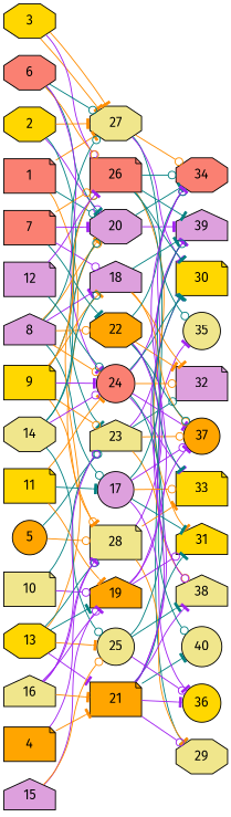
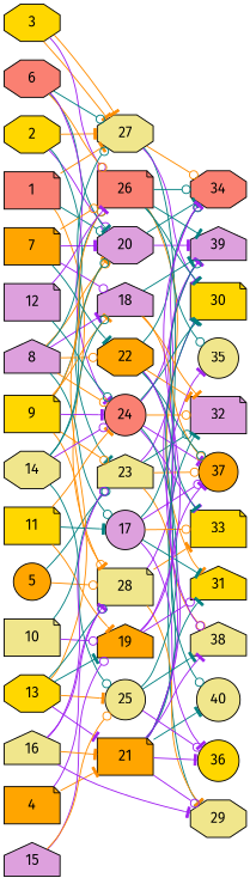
  digraph {
    fontname="Fira Sans"
    rankdir=LR
    node [alpha=0.11 fillcolor=khaki fontname="Fira Sans" shape=note style=filled]
    edge [arrowhead=tee color=teal fontname="Fira Sans"]
    1 [alpha=0.06 expect_size=11140096 fillcolor=salmon]
    20 [alpha=0.05 expect_size=32930816 fillcolor=plum shape=octagon]
    27 [alpha=0.08 expect_size=35880960 shape=octagon]
    28 [alpha=0.14 expect_size=13305856]
    39 [alpha=0.20 expect_size=41862144 fillcolor=plum shape=house]
    34 [alpha=0.14 expect_size=45920256 fillcolor=salmon shape=octagon]
    29 [alpha=0.01 expect_size=28408832 shape=octagon]
    30 [alpha=0.07 expect_size=47298560 fillcolor=gold]
    33 [alpha=0.16 expect_size=48481280 fillcolor=gold]
    2 [alpha=0.15 expect_size=23010304 fillcolor=gold shape=octagon]
    23 [alpha=0.19 expect_size=28324864 shape=house]
    37 [alpha=0.20 expect_size=36730880 fillcolor=orange shape=circle]
    32 [alpha=0.04 expect_size=21908480 fillcolor=plum]
    38 [alpha=0.12 expect_size=9458688 shape=house]
    3 [expect_size=6921216 fillcolor=gold shape=octagon]
    26 [alpha=0.06 expect_size=26842112 fillcolor=salmon]
    31 [alpha=0.06 expect_size=11708416 fillcolor=gold shape=house]
    35 [alpha=0.07 expect_size=33804288 shape=circle]
    4 [alpha=0.09 expect_size=24821760 fillcolor=orange]
    21 [alpha=0.04 expect_size=48515072 fillcolor=orange]
    36 [expect_size=23695360 fillcolor=gold shape=circle]
    40 [alpha=0.19 expect_size=44101632 shape=circle]
    5 [alpha=0.17 expect_size=16804864 fillcolor=orange shape=circle]
    6 [alpha=0.12 expect_size=26378240 fillcolor=salmon shape=octagon]
    24 [alpha=0.15 expect_size=14815232 fillcolor=salmon shape=circle]
-   7 [alpha=0.01 expect_size=36163584 fillcolor=salmon]
+   7 [alpha=0.01 expect_size=36163584 fillcolor=orange]
    18 [alpha=0.06 expect_size=15291392 fillcolor=plum shape=house]
    22 [expect_size=49327104 fillcolor=orange shape=octagon]
    8 [expect_size=10853376 fillcolor=plum shape=house]
    17 [alpha=0.10 expect_size=13769728 fillcolor=plum shape=circle]
    9 [alpha=0.17 expect_size=9773056 fillcolor=gold]
    10 [alpha=0.07 expect_size=48992256]
    19 [alpha=0.08 expect_size=40465408 fillcolor=orange shape=house]
    11 [alpha=0.00 expect_size=36448256 fillcolor=gold]
    12 [expect_size=49870848 fillcolor=plum]
    13 [alpha=0.14 expect_size=39218176 fillcolor=gold shape=octagon]
    25 [alpha=0.16 expect_size=44421120 shape=circle]
    14 [alpha=0.13 expect_size=18416640 shape=octagon]
    15 [alpha=0.13 expect_size=40383488 fillcolor=plum shape=house]
    16 [alpha=0.04 expect_size=33509376 shape=house]
    1 -> 20 [arrowhead=odot]
    1 -> 27 [color=darkorange]
    1 -> 28 [arrowhead=odot color=darkorange]
    20 -> 39 [color=purple]
    20 -> 34
    27 -> 34 [arrowhead=odot color=darkorange]
    27 -> 29
    27 -> 30 [color=purple]
    28 -> 39 [color=purple]
    28 -> 29 [color=darkorange]
    28 -> 33 [color=darkorange]
    2 -> 20 [arrowhead=odot color=purple]
    2 -> 27 [color=darkorange]
    2 -> 23
    23 -> 34 [arrowhead=odot color=purple]
    23 -> 37 [arrowhead=odot color=darkorange]
    23 -> 32 [arrowhead=odot]
    23 -> 38 [arrowhead=odot color=darkorange]
    3 -> 27 [color=darkorange]
    3 -> 27 [color=darkorange]
    3 -> 26 [arrowhead=odot color=purple]
    26 -> 39
    26 -> 34 [arrowhead=odot]
    26 -> 30
    26 -> 31 [color=darkorange]
    26 -> 35 [arrowhead=odot]
    4 -> 28 [color=purple]
    4 -> 21 [color=darkorange]
    21 -> 29 [arrowhead=odot color=purple]
    21 -> 30 [color=purple]
+   21 -> 32
    21 -> 38 [color=purple]
    21 -> 31
    21 -> 35 [color=purple]
    21 -> 36 [color=purple]
    21 -> 40
    5 -> 28 [arrowhead=odot color=darkorange]
    5 -> 23 [arrowhead=odot]
    6 -> 20
    6 -> 27 [arrowhead=odot]
    6 -> 26 [arrowhead=odot color=darkorange]
    6 -> 24 [color=purple]
    24 -> 39 [color=purple]
    24 -> 30
    24 -> 33 [color=purple]
    24 -> 37 [color=purple]
    24 -> 32 [arrowhead=odot color=darkorange]
    24 -> 40 [arrowhead=odot]
    7 -> 20 [color=purple]
    7 -> 26 [arrowhead=odot color=darkorange]
    7 -> 18 [arrowhead=odot color=purple]
    7 -> 22
    18 -> 39
    18 -> 37 [arrowhead=odot color=darkorange]
    18 -> 32 [color=darkorange]
    22 -> 34 [arrowhead=odot]
    22 -> 33
    22 -> 37 [arrowhead=odot]
    22 -> 32 [color=darkorange]
    22 -> 38 [arrowhead=odot color=purple]
    8 -> 20 [arrowhead=odot color=darkorange]
    8 -> 26 [arrowhead=odot]
    8 -> 24 [arrowhead=odot color=darkorange]
    8 -> 18 [color=purple]
    8 -> 22 [arrowhead=odot color=darkorange]
    8 -> 17 [arrowhead=odot]
    17 -> 39 [arrowhead=odot]
    17 -> 33 [arrowhead=odot color=darkorange]
    17 -> 37 [arrowhead=odot color=purple]
    17 -> 31
    17 -> 36 [color=purple]
    9 -> 27 [arrowhead=odot]
    9 -> 28 [color=darkorange]
    9 -> 23 [arrowhead=odot color=darkorange]
    9 -> 26 [arrowhead=odot color=darkorange]
    9 -> 24 [color=purple]
    9 -> 18 [color=darkorange]
    10 -> 23 [arrowhead=odot]
    10 -> 19 [arrowhead=odot color=purple]
    19 -> 34 [color=purple]
    19 -> 37 [color=purple]
    19 -> 31 [arrowhead=odot color=purple]
    11 -> 24 [color=darkorange]
    11 -> 17
    11 -> 19 [color=darkorange]
    12 -> 26 [color=purple]
    12 -> 24 [arrowhead=odot]
    13 -> 20 [color=darkorange]
    13 -> 28 [arrowhead=odot]
    13 -> 21 [color=purple]
    13 -> 19
    13 -> 25 [color=darkorange]
    25 -> 30
    25 -> 38
    25 -> 36 [arrowhead=odot color=purple]
    14 -> 20 [arrowhead=odot]
    14 -> 24 [arrowhead=odot color=purple]
    14 -> 18 [arrowhead=odot]
    14 -> 25 [arrowhead=odot]
    15 -> 19 [arrowhead=odot color=purple]
    15 -> 25 [arrowhead=odot color=darkorange]
    16 -> 28 [arrowhead=odot color=purple]
    16 -> 23 [arrowhead=odot color=purple]
    16 -> 21 [color=darkorange]
-   16 -> 19 [color=purple]
+   16 -> 29 [color=purple]
  }
